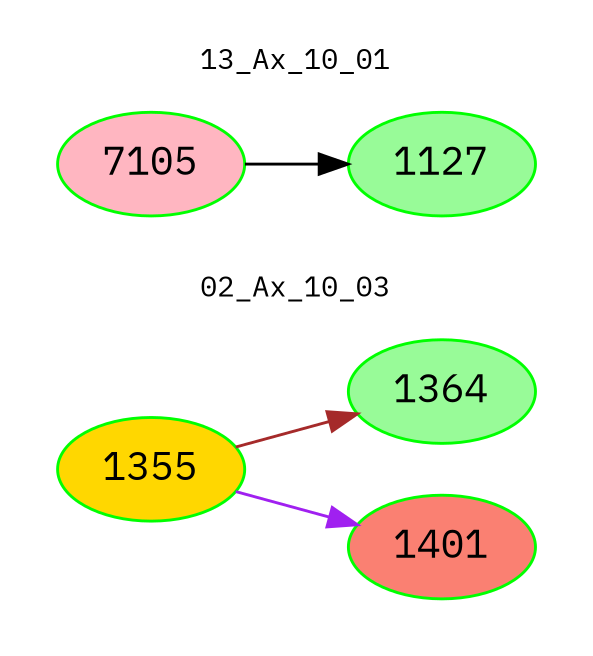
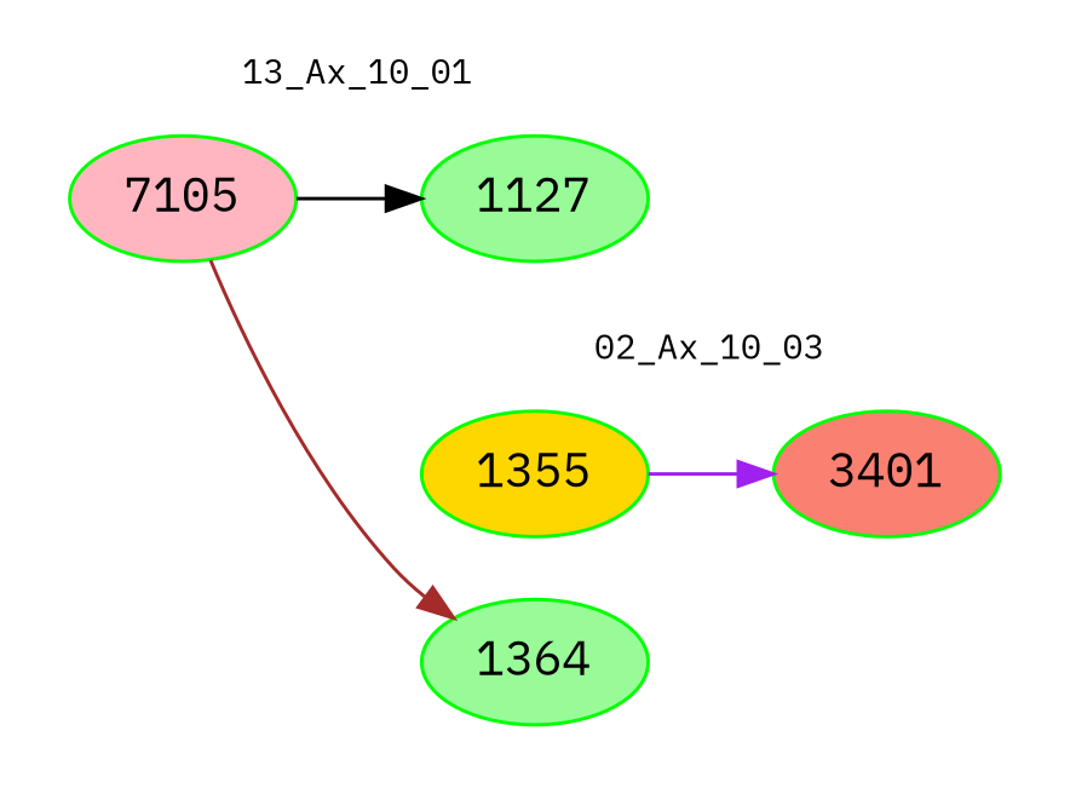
  digraph {
    fontname="IBM Plex Mono"
    rankdir=LR
    node [color=green fillcolor=palegreen fontname="IBM Plex Mono" style=filled]
    edge [fontname="IBM Plex Mono"]
    n1 [fillcolor=gold label=1355]
-   n2 [fillcolor=salmon label=1401]
+   n2 [fillcolor=salmon label=3401]
    n3 [label=1364]
    n4 [fillcolor=lightpink label=7105]
    n5 [label=1127]
    subgraph cluster_1 {
      color=white
      fontsize=10
      label="02_Ax_10_03"
      n1
      n2
      n3
    }
    subgraph cluster_2 {
      color=white
      fontsize=10
      label="13_Ax_10_01"
      n4
      n5
    }
    n1 -> n2 [color=purple]
-   n1 -> n3 [color=brown]
+   n4 -> n3 [color=brown]
    n4 -> n5 [color=black]
  }
